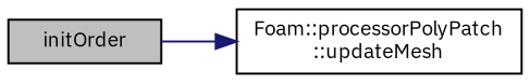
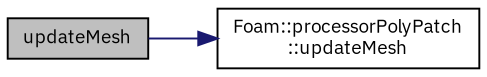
  digraph {
    rankdir=LR
    fontname="IBM Plex Sans"
    node [color=black fontname="IBM Plex Sans" fontsize=10 shape=record]
-   n1 [fillcolor=grey75 fontcolor=black height=0.2 label=initOrder style=filled width=0.4]
+   n1 [fillcolor=grey75 fontcolor=black height=0.2 label=updateMesh style=filled width=0.4]
    n2 [height=0.2 label="Foam::processorPolyPatch\l::updateMesh" width=0.4]
    n1 -> n2 [color=midnightblue fontname="IBM Plex Sans" fontsize=10 labelfontname=Helvetica labelfontsize=10 style=solid]
  }
